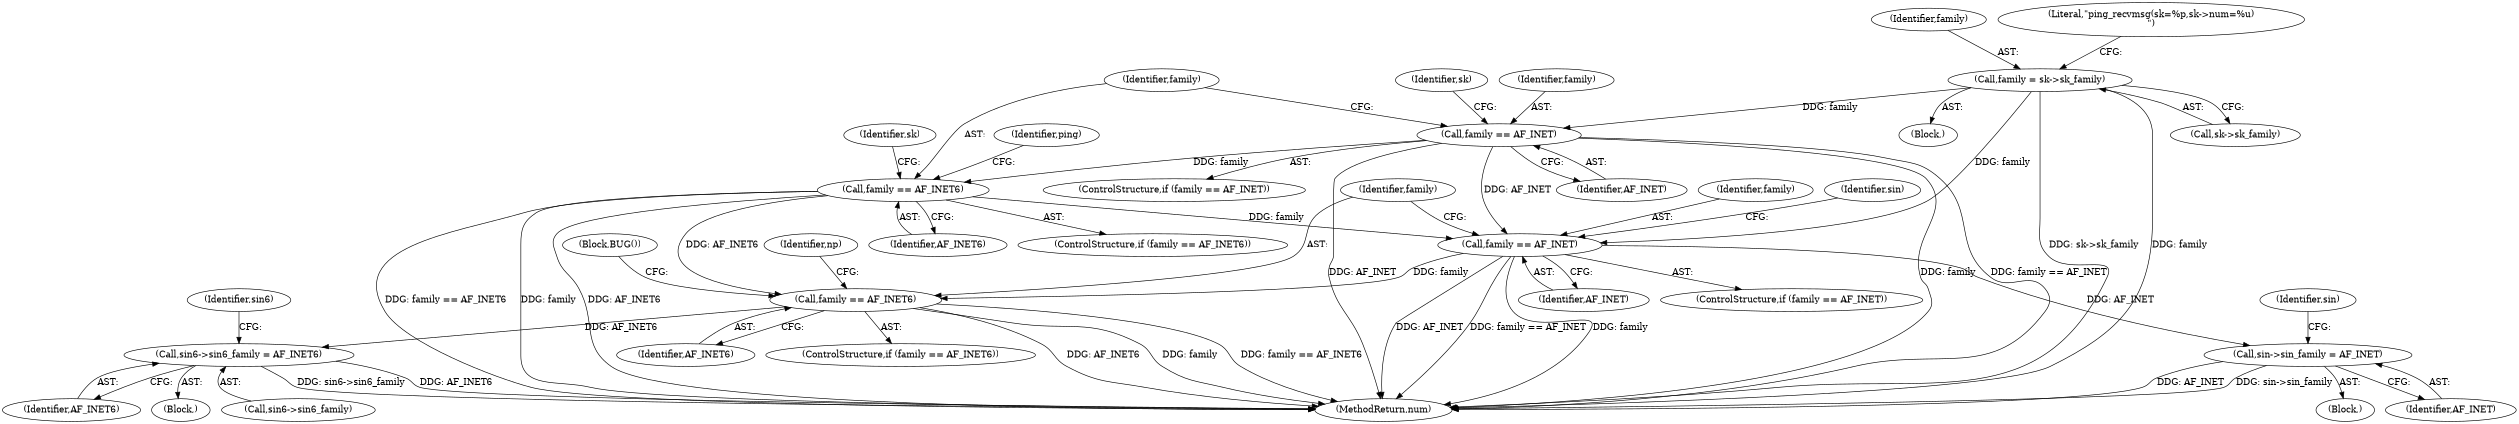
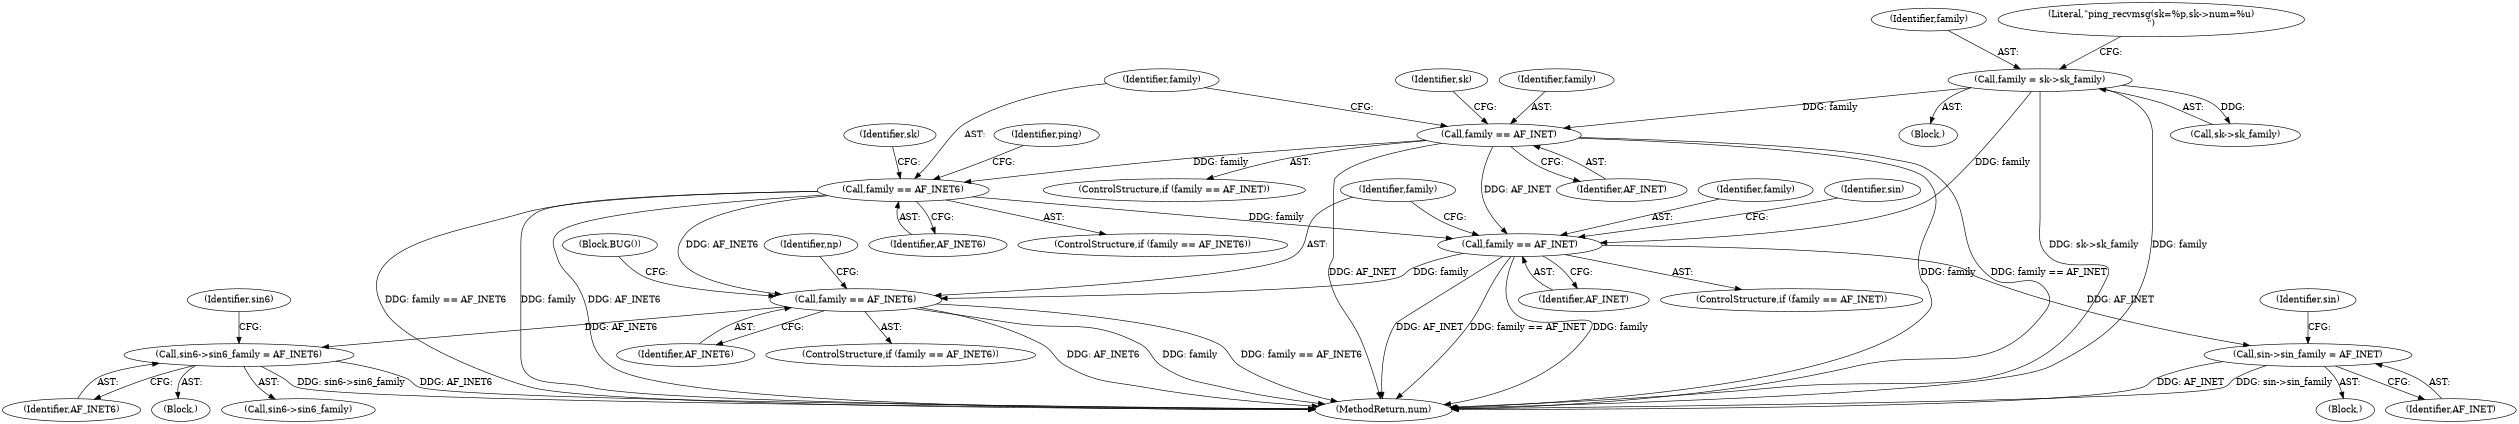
  digraph {
    n1 [label="(Call,family = sk->sk_family)"]
    n2 [label="(Call,family == AF_INET)"]
    n3 [label="(Call,family == AF_INET)"]
    n4 [label="(Call,sk->sk_family)"]
    n5 [label="(Block,)"]
    n6 [label="(MethodReturn,num)"]
    n7 [label="(Call,family == AF_INET6)"]
    n8 [label="(Identifier,AF_INET)"]
    n9 [label="(ControlStructure,if (family == AF_INET))"]
    n10 [label="(Call,family == AF_INET6)"]
    n11 [label="(Call,sin->sin_family = AF_INET)"]
    n12 [label="(Identifier,AF_INET)"]
    n13 [label="(ControlStructure,if (family == AF_INET))"]
    n14 [label="(Identifier,AF_INET6)"]
    n15 [label="(ControlStructure,if (family == AF_INET6))"]
    n16 [label="(Call,sin6->sin6_family = AF_INET6)"]
    n17 [label="(Identifier,AF_INET6)"]
    n18 [label="(ControlStructure,if (family == AF_INET6))"]
    n19 [label="(Identifier,AF_INET)"]
    n20 [label="(Block,)"]
    n21 [label="(Identifier,AF_INET6)"]
    n22 [label="(Block,)"]
    n23 [label="(Identifier,sin)"]
    n24 [label="(Identifier,sin6)"]
    n25 [label="(Identifier,family)"]
    n26 [label="(Block,BUG())"]
    n27 [label="(Identifier,family)"]
    n28 [label="(Identifier,sk)"]
    n29 [label="(Identifier,family)"]
    n30 [label="(Identifier,family)"]
    n31 [label="(Identifier,sin)"]
    n32 [label="(Call,sin6->sin6_family)"]
    n33 [label="(Identifier,np)"]
    n34 [label="(Literal,\"ping_recvmsg(sk=%p,sk->num=%u)\n\")"]
    n35 [label="(Identifier,ping)"]
    n36 [label="(Identifier,family)"]
    n37 [label="(Identifier,sk)"]
    n1 -> n2 [label="DDG: family"]
    n1 -> n3 [label="DDG: family"]
-   n1 -> n4 [label="CFG: "]
+   n1 -> n4 [label="DDG: "]
    n1 -> n5 [label="AST: "]
    n1 -> n6 [label="DDG: sk->sk_family"]
    n1 -> n6 [label="DDG: family"]
    n2 -> n3 [label="DDG: AF_INET"]
    n2 -> n6 [label="DDG: AF_INET"]
    n2 -> n6 [label="DDG: family"]
    n2 -> n6 [label="DDG: family == AF_INET"]
    n2 -> n7 [label="DDG: family"]
    n2 -> n8 [label="CFG: "]
    n2 -> n9 [label="AST: "]
    n3 -> n6 [label="DDG: AF_INET"]
    n3 -> n6 [label="DDG: family == AF_INET"]
    n3 -> n6 [label="DDG: family"]
    n3 -> n10 [label="DDG: family"]
    n3 -> n11 [label="DDG: AF_INET"]
    n3 -> n12 [label="CFG: "]
    n3 -> n13 [label="AST: "]
    n4 -> n1 [label="AST: "]
    n7 -> n3 [label="DDG: family"]
    n7 -> n6 [label="DDG: family"]
    n7 -> n6 [label="DDG: AF_INET6"]
    n7 -> n6 [label="DDG: family == AF_INET6"]
    n7 -> n10 [label="DDG: AF_INET6"]
    n7 -> n14 [label="CFG: "]
    n7 -> n15 [label="AST: "]
    n8 -> n2 [label="AST: "]
    n10 -> n6 [label="DDG: AF_INET6"]
    n10 -> n6 [label="DDG: family"]
    n10 -> n6 [label="DDG: family == AF_INET6"]
    n10 -> n16 [label="DDG: AF_INET6"]
    n10 -> n17 [label="CFG: "]
    n10 -> n18 [label="AST: "]
    n11 -> n6 [label="DDG: AF_INET"]
    n11 -> n6 [label="DDG: sin->sin_family"]
    n11 -> n19 [label="CFG: "]
    n11 -> n20 [label="AST: "]
    n12 -> n3 [label="AST: "]
    n14 -> n7 [label="AST: "]
    n16 -> n6 [label="DDG: sin6->sin6_family"]
    n16 -> n6 [label="DDG: AF_INET6"]
    n16 -> n21 [label="CFG: "]
    n16 -> n22 [label="AST: "]
    n17 -> n10 [label="AST: "]
    n19 -> n11 [label="AST: "]
    n21 -> n16 [label="AST: "]
    n23 -> n11 [label="CFG: "]
    n24 -> n16 [label="CFG: "]
    n25 -> n1 [label="AST: "]
    n26 -> n10 [label="CFG: "]
    n27 -> n2 [label="CFG: "]
    n27 -> n7 [label="AST: "]
    n28 -> n2 [label="CFG: "]
    n29 -> n3 [label="CFG: "]
    n29 -> n10 [label="AST: "]
    n30 -> n3 [label="AST: "]
    n31 -> n3 [label="CFG: "]
-   n32 -> n16 [label="AST: "]
+   n16 -> n32 [label="AST: "]
    n33 -> n10 [label="CFG: "]
    n34 -> n1 [label="CFG: "]
    n35 -> n7 [label="CFG: "]
    n36 -> n2 [label="AST: "]
    n37 -> n7 [label="CFG: "]
  }
